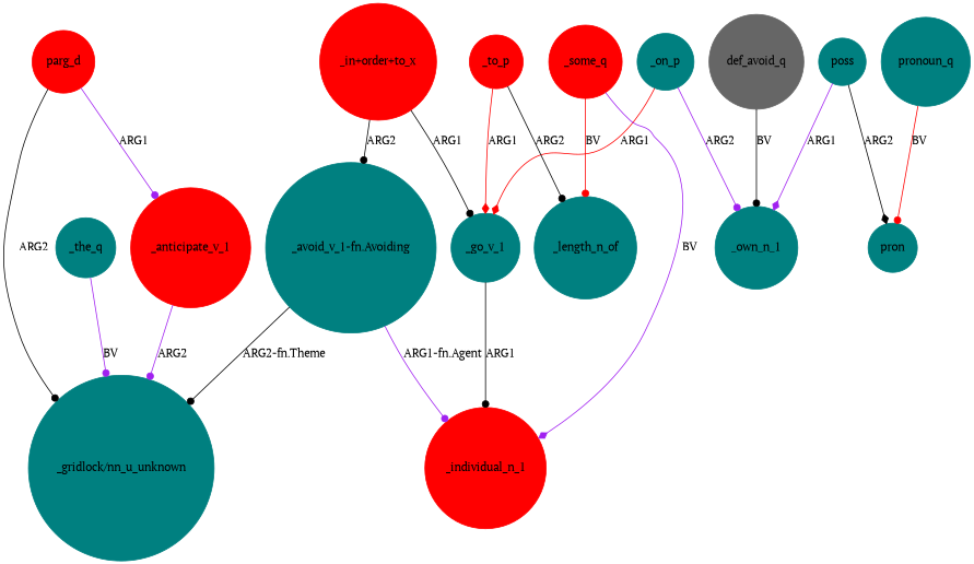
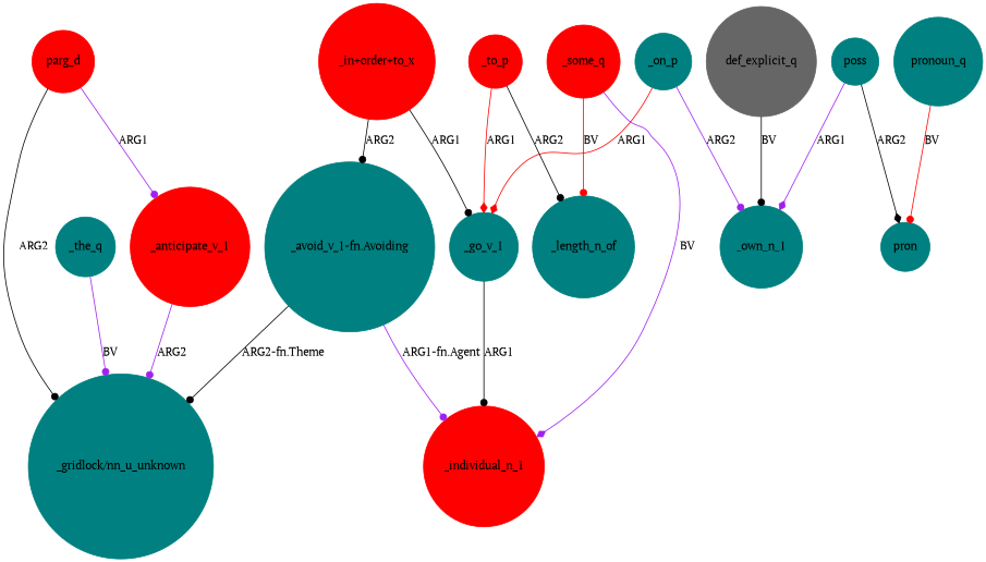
  digraph {
    fontname="PT Serif"
    node [shape=circle style=filled color=teal fontname="PT Serif"]
    edge [color=black arrowhead=dot fontname="PT Serif"]
    parg_d [color=red]
    "_gridlock/nn_u_unknown"
    _anticipate_v_1 [color=red]
    _on_p
    _own_n_1
    _go_v_1
    _some_q [color=red]
    _individual_n_1 [color=red]
    _length_n_of
    poss
    pron
    "_avoid_v_1-fn.Avoiding"
-   def_explicit_q [color=gray40 label=def_avoid_q]
+   def_explicit_q [color=gray40]
    pronoun_q
    "_in+order+to_x" [color=red]
    _the_q
    _to_p [color=red]
    parg_d -> "_gridlock/nn_u_unknown" [label=ARG2]
    parg_d -> _anticipate_v_1 [label=ARG1 color=purple]
    _anticipate_v_1 -> "_gridlock/nn_u_unknown" [label=ARG2 color=purple]
    _on_p -> _own_n_1 [label=ARG2 color=purple]
    _on_p -> _go_v_1 [label=ARG1 color=red arrowhead=diamond]
    _go_v_1 -> _individual_n_1 [label=ARG1]
    _some_q -> _individual_n_1 [label=BV color=purple arrowhead=diamond]
    _some_q -> _length_n_of [label=BV color=red]
    poss -> _own_n_1 [label=ARG1 color=purple arrowhead=diamond]
    poss -> pron [label=ARG2 arrowhead=diamond]
    "_avoid_v_1-fn.Avoiding" -> "_gridlock/nn_u_unknown" [label="ARG2-fn.Theme"]
    "_avoid_v_1-fn.Avoiding" -> _individual_n_1 [label="ARG1-fn.Agent" color=purple]
    def_explicit_q -> _own_n_1 [label=BV]
    pronoun_q -> pron [label=BV color=red]
    "_in+order+to_x" -> _go_v_1 [label=ARG1]
    "_in+order+to_x" -> "_avoid_v_1-fn.Avoiding" [label=ARG2]
    _the_q -> "_gridlock/nn_u_unknown" [label=BV color=purple]
    _to_p -> _go_v_1 [label=ARG1 color=red arrowhead=diamond]
    _to_p -> _length_n_of [label=ARG2]
  }
